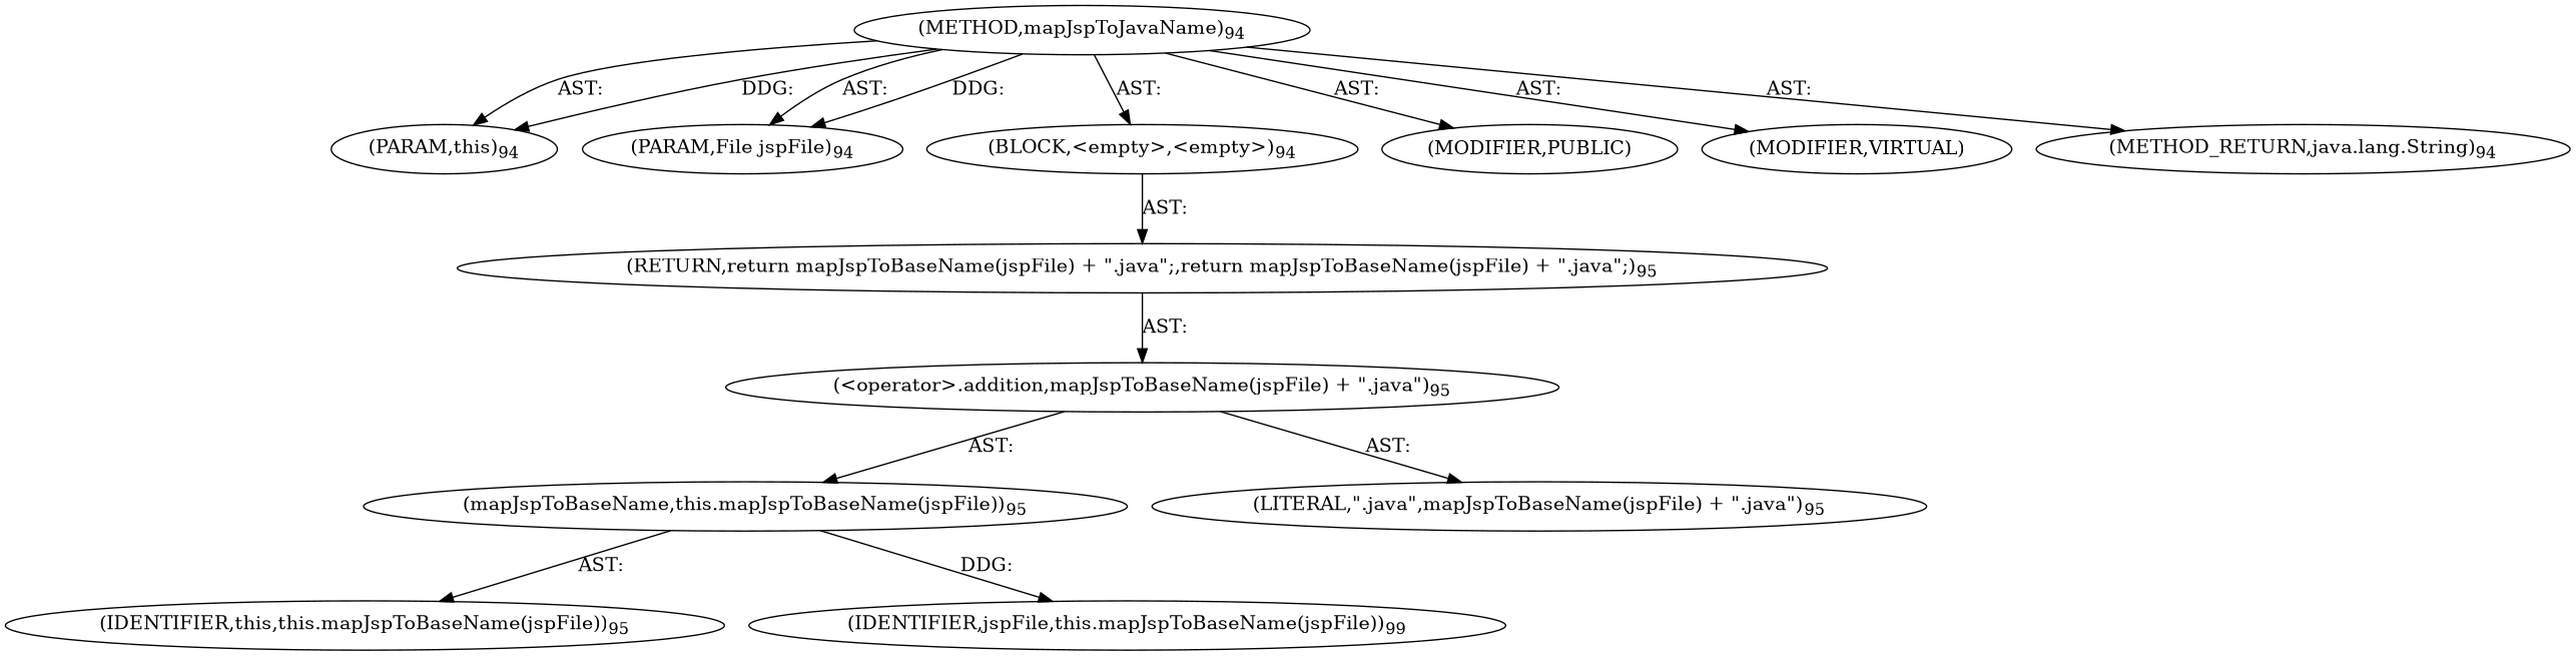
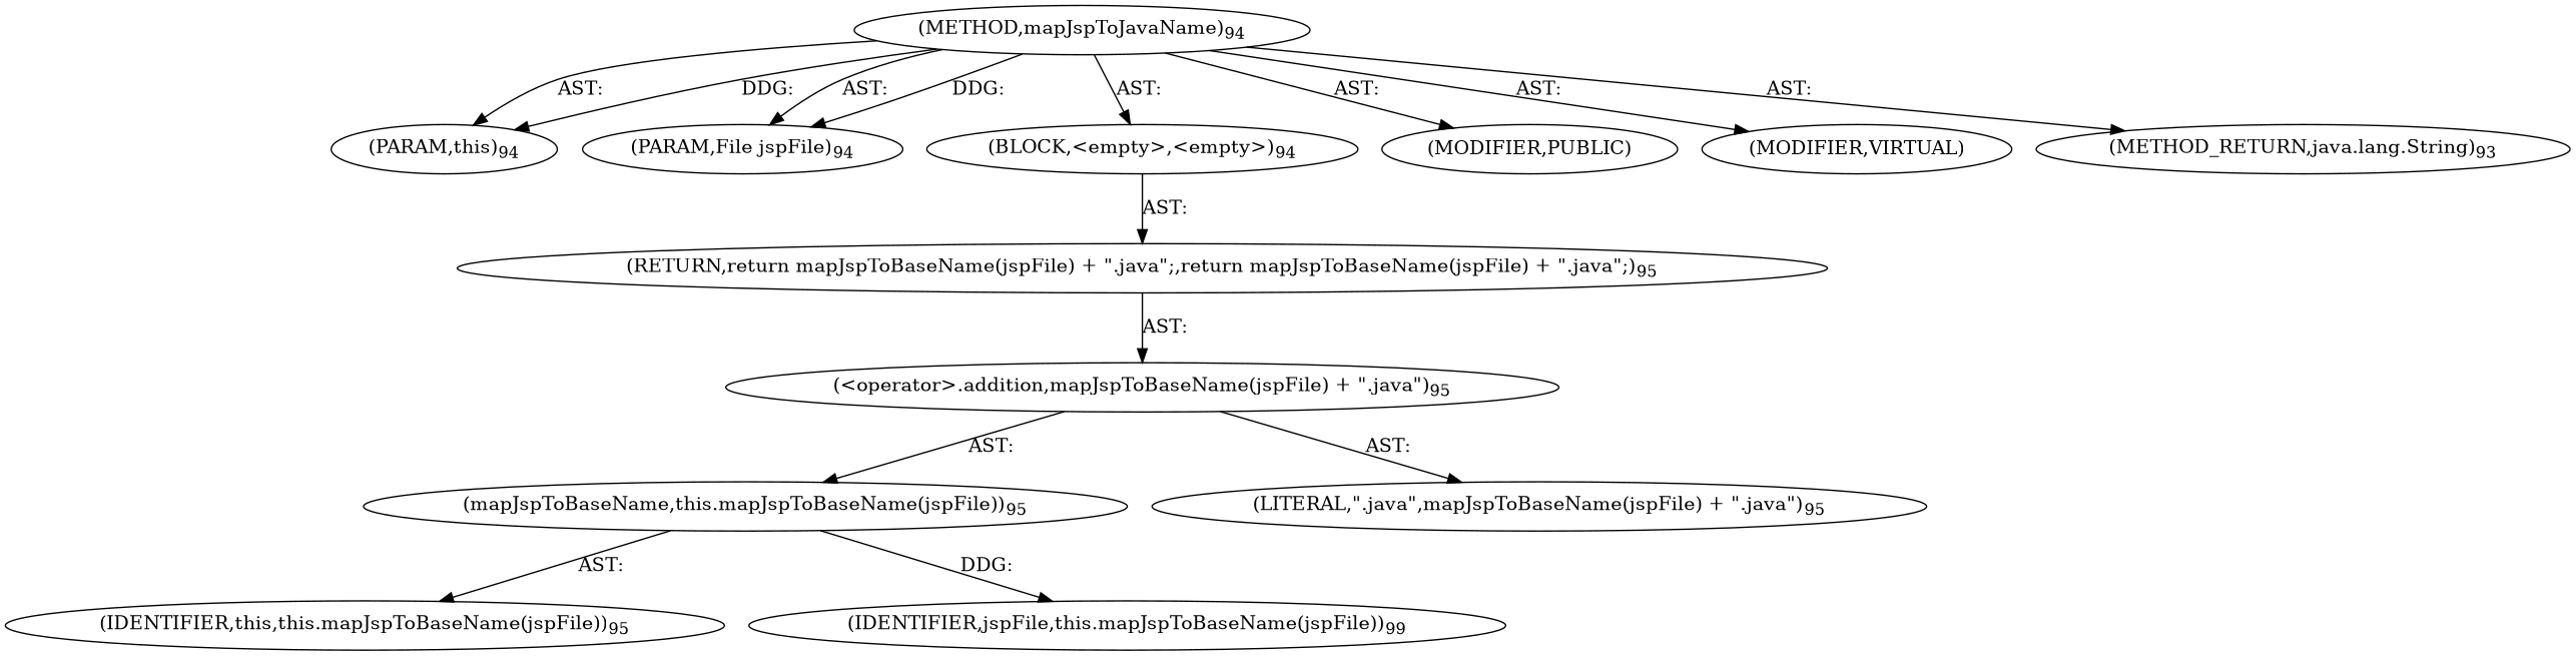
  digraph {
    n1 [label=<(METHOD,mapJspToJavaName)<SUB>94</SUB>>]
    n2 [label=<(PARAM,this)<SUB>94</SUB>>]
    n3 [label=<(PARAM,File jspFile)<SUB>94</SUB>>]
    n4 [label=<(BLOCK,&lt;empty&gt;,&lt;empty&gt;)<SUB>94</SUB>>]
    n5 [label=<(MODIFIER,PUBLIC)>]
    n6 [label=<(MODIFIER,VIRTUAL)>]
-   n7 [label=<(METHOD_RETURN,java.lang.String)<SUB>94</SUB>>]
+   n7 [label=<(METHOD_RETURN,java.lang.String)<SUB>93</SUB>>]
    n8 [label=<(RETURN,return mapJspToBaseName(jspFile) + &quot;.java&quot;;,return mapJspToBaseName(jspFile) + &quot;.java&quot;;)<SUB>95</SUB>>]
    n9 [label=<(&lt;operator&gt;.addition,mapJspToBaseName(jspFile) + &quot;.java&quot;)<SUB>95</SUB>>]
    n10 [label=<(mapJspToBaseName,this.mapJspToBaseName(jspFile))<SUB>95</SUB>>]
    n11 [label=<(LITERAL,&quot;.java&quot;,mapJspToBaseName(jspFile) + &quot;.java&quot;)<SUB>95</SUB>>]
    n12 [label=<(IDENTIFIER,this,this.mapJspToBaseName(jspFile))<SUB>95</SUB>>]
    n13 [label=<(IDENTIFIER,jspFile,this.mapJspToBaseName(jspFile))<SUB>99</SUB>>]
    n1 -> n2 [label="AST: "]
    n1 -> n2 [label="DDG: "]
    n1 -> n3 [label="AST: "]
    n1 -> n3 [label="DDG: "]
    n1 -> n4 [label="AST: "]
    n1 -> n5 [label="AST: "]
    n1 -> n6 [label="AST: "]
    n1 -> n7 [label="AST: "]
    n4 -> n8 [label="AST: "]
    n8 -> n9 [label="AST: "]
    n9 -> n10 [label="AST: "]
    n9 -> n11 [label="AST: "]
    n10 -> n12 [label="AST: "]
    n10 -> n13 [label="DDG: "]
  }
